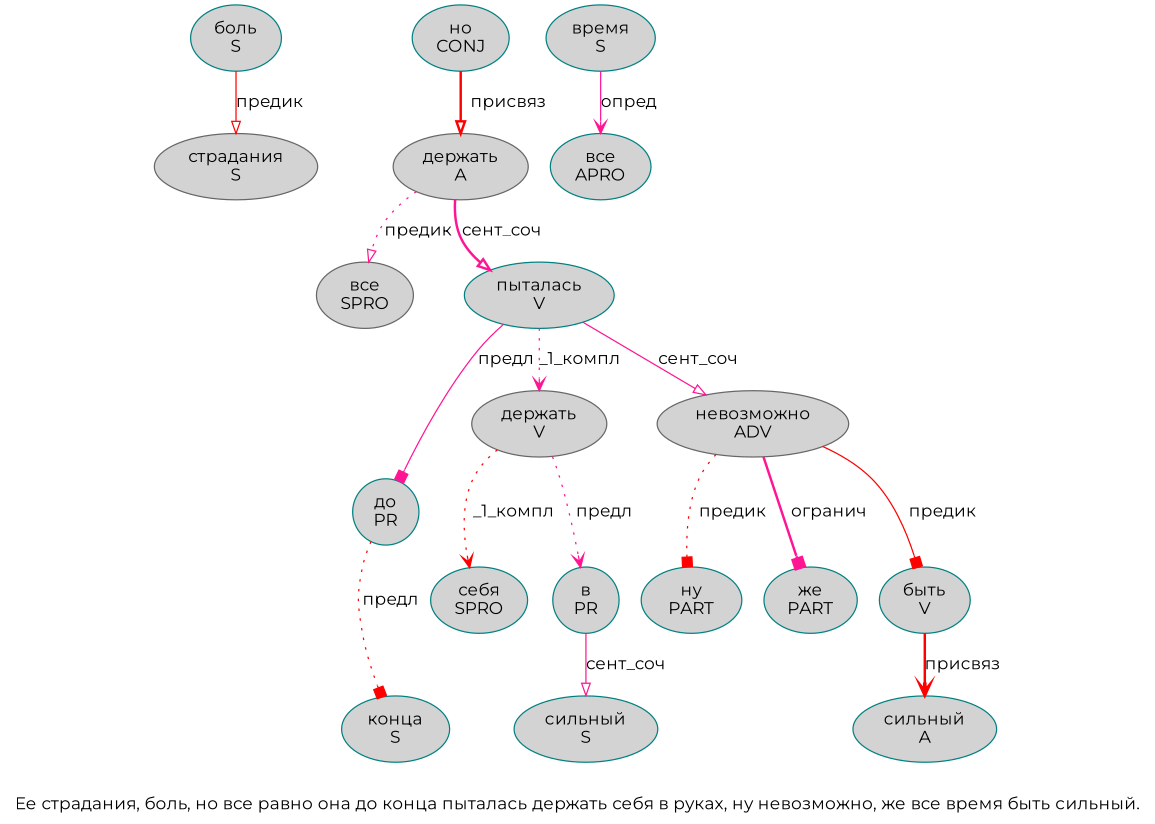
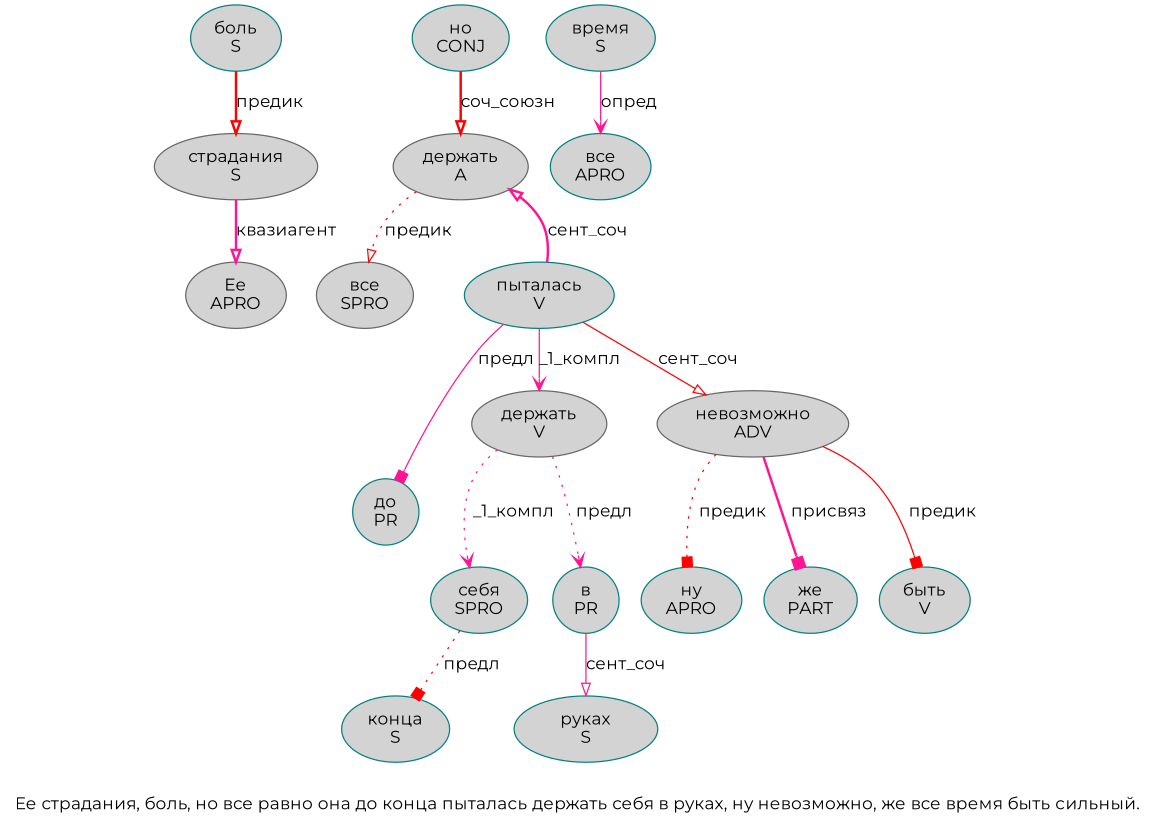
  digraph {
    fontname=Montserrat
    label="Ее страдания, боль, но все равно она до конца пыталась держать себя в руках, ну невозможно, же все время быть сильный."
    node [color=teal fillcolor=lightgray fontname=Montserrat penwidth=1 shape=ellipse style=filled]
    edge [arrowhead=onormal color=deeppink fontname=Montserrat style=bold]
+   n1 [color=gray40 label="Ее\nAPRO"]
    n2 [color=gray40 label="страдания\nS"]
    n3 [label="боль\nS"]
    n4 [label="но\nCONJ"]
    n5 [color=gray40 label="держать\nA"]
    n6 [color=gray40 label="все\nSPRO"]
    n7 [label="пыталась\nV"]
    n8 [label="до\nPR"]
    n9 [color=gray40 label="держать\nV"]
    n10 [color=gray40 label="невозможно\nADV"]
    n11 [label="конца\nS"]
    n12 [label="себя\nSPRO"]
    n13 [label="в\nPR"]
-   n14 [label="ну\nPART"]
+   n14 [label="ну\nAPRO"]
    n15 [label="же\nPART"]
    n16 [label="быть\nV"]
-   n17 [label="сильный\nS"]
-   n18 [label="сильный\nA"]
+   n17 [label="руках\nS"]
    n19 [label="все\nAPRO"]
    n20 [label="время\nS"]
-   n3 -> n2 [color=red label="предик" style=solid]
-   n4 -> n5 [color=red label="присвяз"]
-   n5 -> n6 [label="предик" style=dotted]
-   n5 -> n7 [label="сент_соч"]
+   n2 -> n1 [label="квазиагент"]
+   n3 -> n2 [color=red label="предик"]
+   n4 -> n5 [color=red label="соч_союзн"]
+   n5 -> n6 [color=red label="предик" style=dotted]
+   n7 -> n5 [label="сент_соч"]
    n7 -> n8 [arrowhead=box label="предл" style=solid]
-   n7 -> n9 [arrowhead=vee label="_1_компл" style=dotted]
-   n7 -> n10 [label="сент_соч" style=solid]
-   n8 -> n11 [arrowhead=box color=red label="предл" style=dotted]
-   n9 -> n12 [arrowhead=vee color=red label="_1_компл" style=dotted]
+   n7 -> n9 [arrowhead=vee label="_1_компл" style=solid]
+   n7 -> n10 [color=red label="сент_соч" style=solid]
+   n12 -> n11 [arrowhead=box color=red label="предл" style=dotted]
+   n9 -> n12 [arrowhead=vee label="_1_компл" style=dotted]
    n9 -> n13 [arrowhead=vee label="предл" style=dotted]
    n10 -> n14 [arrowhead=box color=red label="предик" style=dotted]
-   n10 -> n15 [arrowhead=box label="огранич"]
+   n10 -> n15 [arrowhead=box label="присвяз"]
    n10 -> n16 [arrowhead=box color=red label="предик" style=solid]
    n13 -> n17 [label="сент_соч" style=solid]
-   n16 -> n18 [arrowhead=vee color=red label="присвяз"]
    n20 -> n19 [arrowhead=vee label="опред" style=solid]
  }
